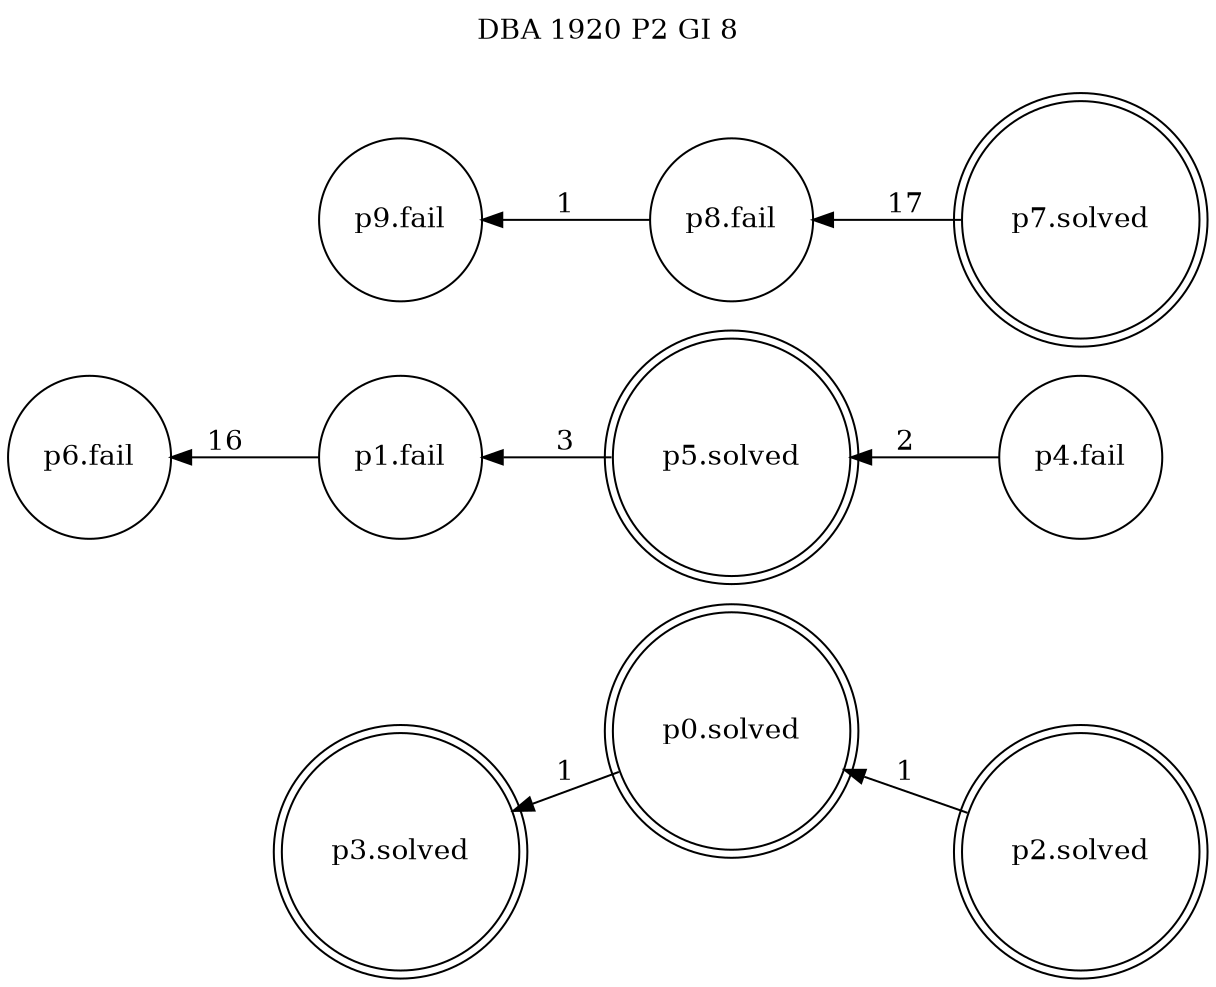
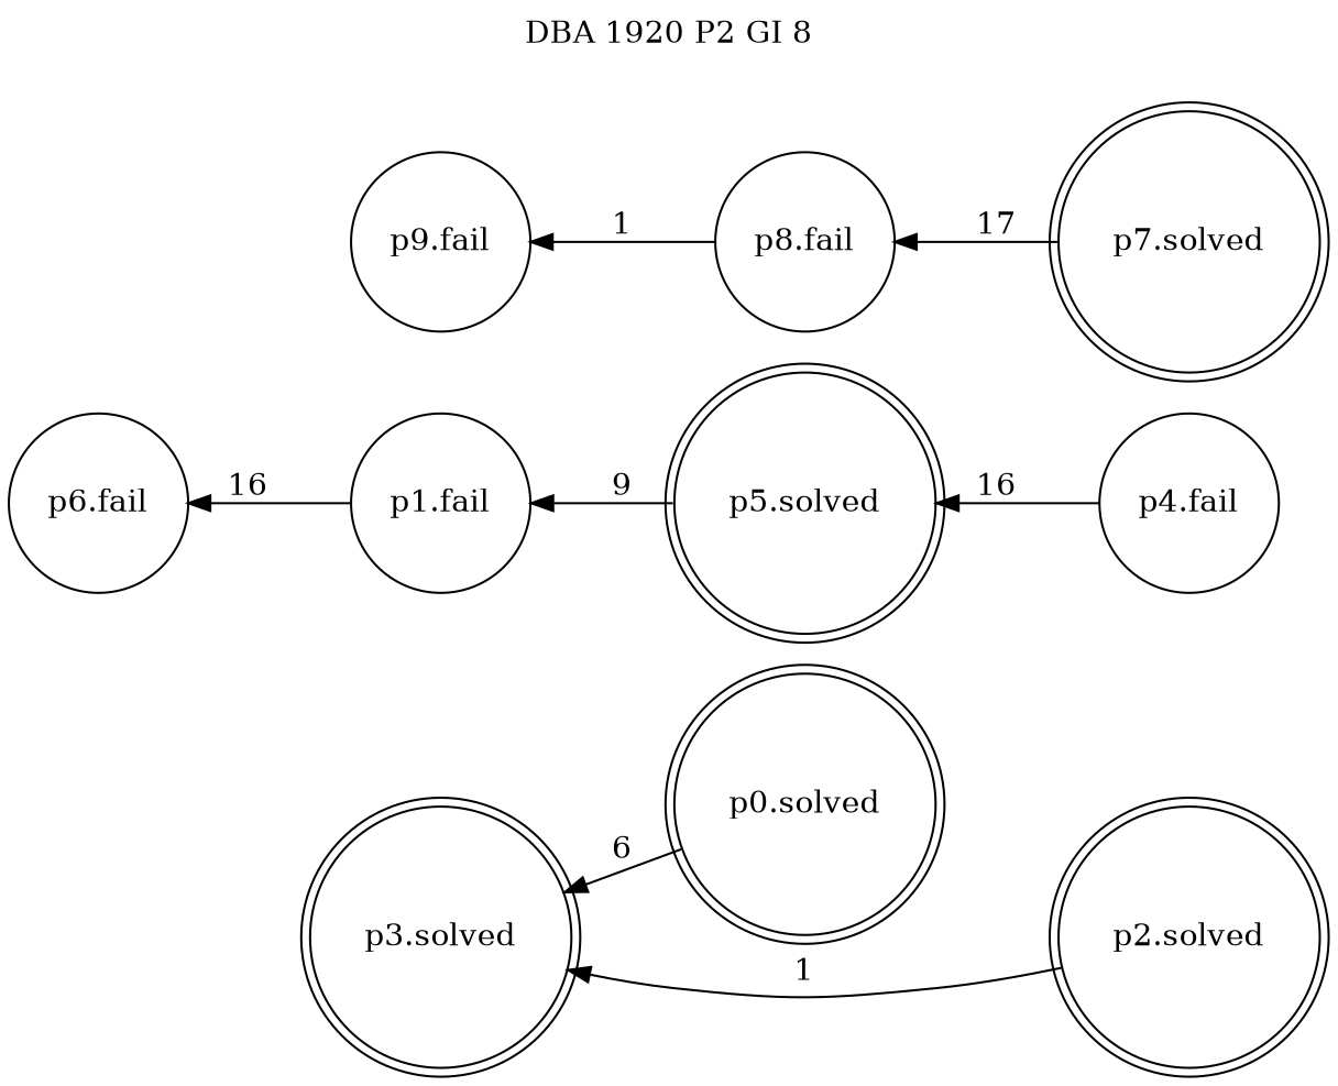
  digraph {
    label=" DBA 1920 P2 GI 8 "
    labelloc=tl
    rankdir=RL
    node [shape=doublecircle]
    n1 [label="p2.solved"]
    n2 [label="p0.solved"]
    n3 [label="p3.solved"]
    n4 [label="p4.fail" shape=circle]
    n5 [label="p5.solved"]
    n6 [label="p1.fail" shape=circle]
    n7 [label="p6.fail" shape=circle]
    n8 [label="p7.solved"]
    n9 [label="p8.fail" shape=circle]
    n10 [label="p9.fail" shape=circle]
-   n1 -> n2 [label=1]
-   n2 -> n3 [label=1]
-   n4 -> n5 [label=2]
-   n5 -> n6 [label=3]
+   n1 -> n3 [label=1]
+   n2 -> n3 [label=6]
+   n4 -> n5 [label=16]
+   n5 -> n6 [label=9]
    n6 -> n7 [label=16]
    n8 -> n9 [label=17]
    n9 -> n10 [label=1]
  }
